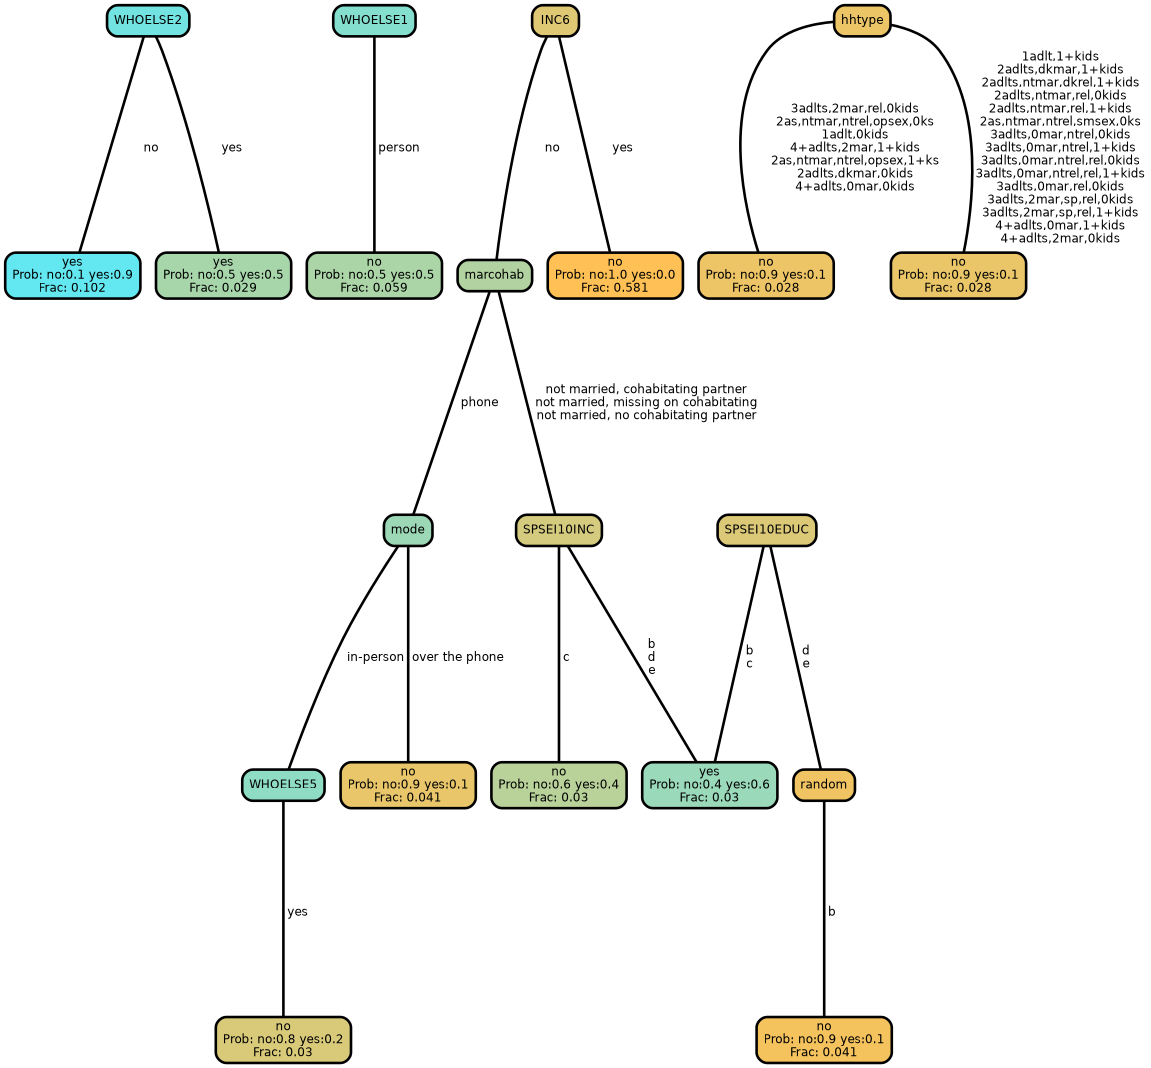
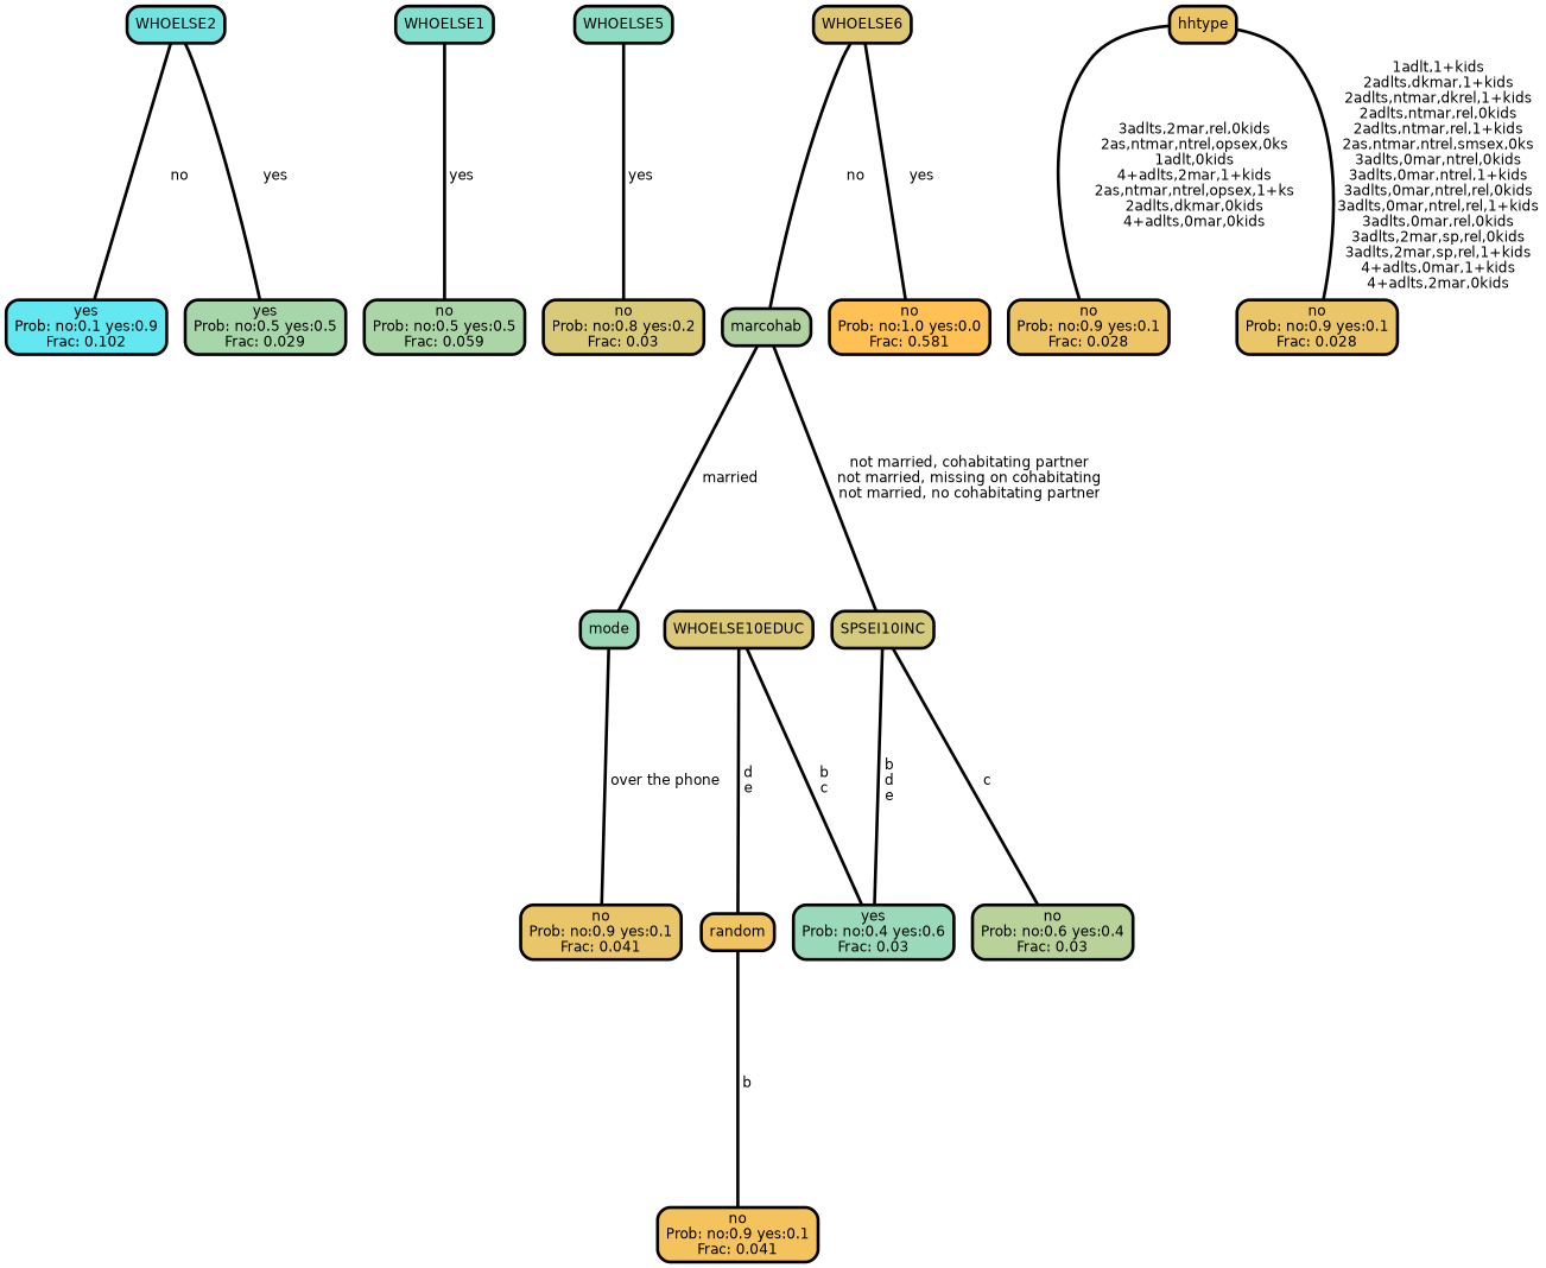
  graph {
    ranksep="0 equally"
    splines=straight
    node [color=black fontcolor=black fontname=helvetica penwidth=3 shape=box style="filled, rounded"]
    edge [color=black fontname=helvetica penwidth=3]
    n1 [fillcolor="#63e7f0" label="yes\nProb: no:0.1 yes:0.9\nFrac: 0.102"]
    n2 [fillcolor="#72e3e1" label=WHOELSE2]
    n3 [fillcolor="#a8d6ab" label="yes\nProb: no:0.5 yes:0.5\nFrac: 0.029"]
    n4 [fillcolor="#84dfcf" label=WHOELSE1]
    n5 [fillcolor="#acd5a7" label="no\nProb: no:0.5 yes:0.5\nFrac: 0.059"]
    n6 [fillcolor="#8fdcc4" label=WHOELSE5]
    n7 [fillcolor="#d9ca7a" label="no\nProb: no:0.8 yes:0.2\nFrac: 0.03"]
    n8 [fillcolor="#9dd8b6" label=mode]
    n9 [fillcolor="#e9c66a" label="no\nProb: no:0.9 yes:0.1\nFrac: 0.041"]
    n10 [fillcolor="#b2d3a1" label=marcohab]
    n11 [fillcolor="#d5cb7e" label=SPSEI10INC]
    n12 [fillcolor="#b9d29a" label="no\nProb: no:0.6 yes:0.4\nFrac: 0.03"]
    n13 [fillcolor="#9ad9b9" label="yes\nProb: no:0.4 yes:0.6\nFrac: 0.03"]
-   n14 [fillcolor="#dbc978" label=SPSEI10EDUC]
+   n14 [fillcolor="#dbc978" label=WHOELSE10EDUC]
    n15 [fillcolor="#f0c463" label=random]
    n16 [fillcolor="#f5c35e" label="no\nProb: no:0.9 yes:0.1\nFrac: 0.041"]
    n17 [fillcolor="#ecc567" label=hhtype]
    n18 [fillcolor="#eec566" label="no\nProb: no:0.9 yes:0.1\nFrac: 0.028"]
    n19 [fillcolor="#eac669" label="no\nProb: no:0.9 yes:0.1\nFrac: 0.028"]
-   n20 [fillcolor="#dfc874" label=INC6]
+   n20 [fillcolor="#dfc874" label=WHOELSE6]
    n21 [fillcolor="#ffc155" label="no\nProb: no:1.0 yes:0.0\nFrac: 0.581"]
    subgraph sub_1 {
      rank=same
    }
    n2 -- n1 [label=" no"]
    n2 -- n3 [label=" yes"]
-   n4 -- n5 [label=" person"]
+   n4 -- n5 [label=" yes"]
    n6 -- n7 [label=" yes"]
-   n8 -- n6 [label=" in-person"]
    n8 -- n9 [label=" over the phone"]
-   n10 -- n8 [label=" phone"]
+   n10 -- n8 [label=" married"]
    n10 -- n11 [label=" not married, cohabitating partner\n not married, missing on cohabitating\n not married, no cohabitating partner"]
    n11 -- n12 [label=" c"]
    n11 -- n13 [label=" b\n d\n e"]
    n14 -- n13 [label=" b\n c"]
    n14 -- n15 [label=" d\n e"]
    n15 -- n16 [label=" b"]
    n17 -- n18 [label=" 3adlts,2mar,rel,0kids\n 2as,ntmar,ntrel,opsex,0ks\n 1adlt,0kids\n 4+adlts,2mar,1+kids\n 2as,ntmar,ntrel,opsex,1+ks\n 2adlts,dkmar,0kids\n 4+adlts,0mar,0kids"]
    n17 -- n19 [label=" 1adlt,1+kids\n 2adlts,dkmar,1+kids\n 2adlts,ntmar,dkrel,1+kids\n 2adlts,ntmar,rel,0kids\n 2adlts,ntmar,rel,1+kids\n 2as,ntmar,ntrel,smsex,0ks\n 3adlts,0mar,ntrel,0kids\n 3adlts,0mar,ntrel,1+kids\n 3adlts,0mar,ntrel,rel,0kids\n 3adlts,0mar,ntrel,rel,1+kids\n 3adlts,0mar,rel,0kids\n 3adlts,2mar,sp,rel,0kids\n 3adlts,2mar,sp,rel,1+kids\n 4+adlts,0mar,1+kids\n 4+adlts,2mar,0kids"]
    n20 -- n10 [label=" no"]
    n20 -- n21 [label=" yes"]
  }
